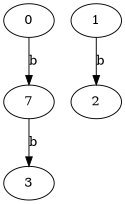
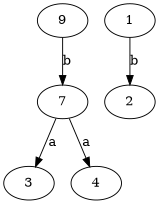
  strict digraph {
-   0
+   0 [label=9]
    7
    3
+   4
    1
    2
    0 -> 7 [label=b]
-   7 -> 3 [label=b]
+   7 -> 3 [label=a]
+   7 -> 4 [label=a]
    1 -> 2 [label=b]
  }
